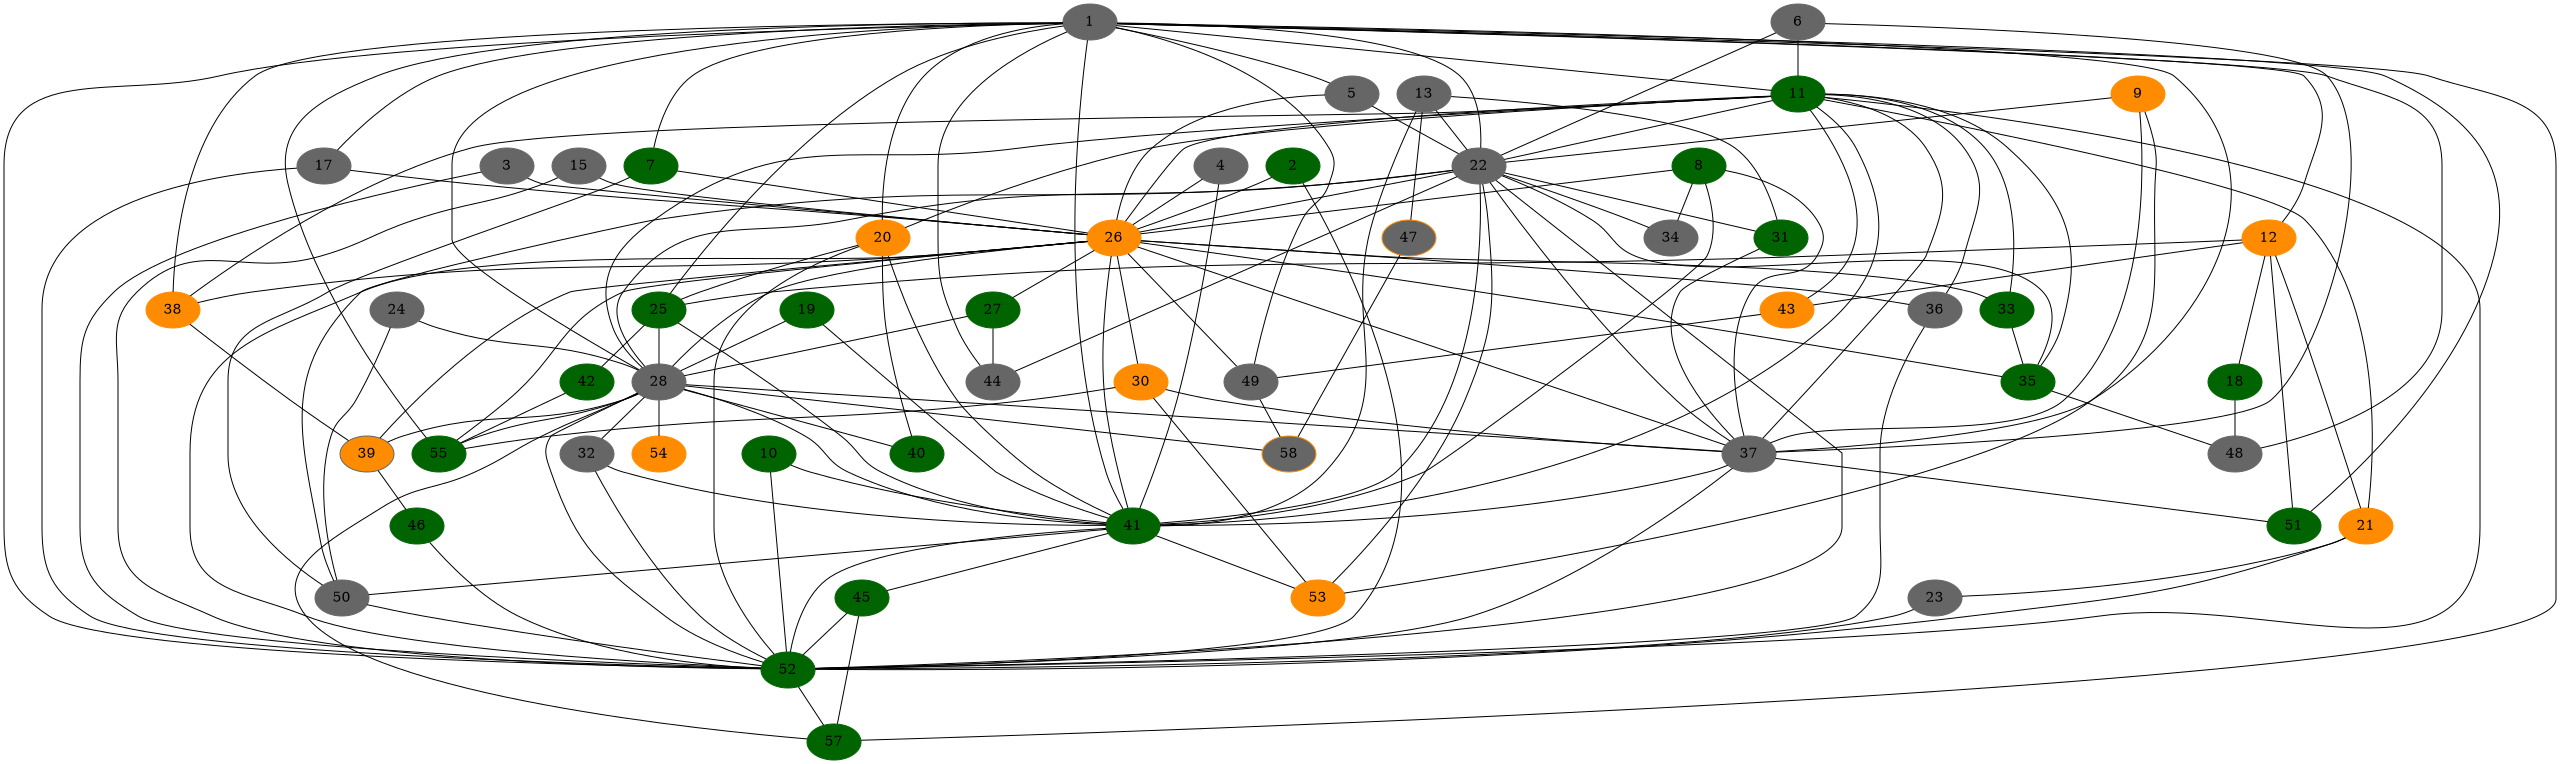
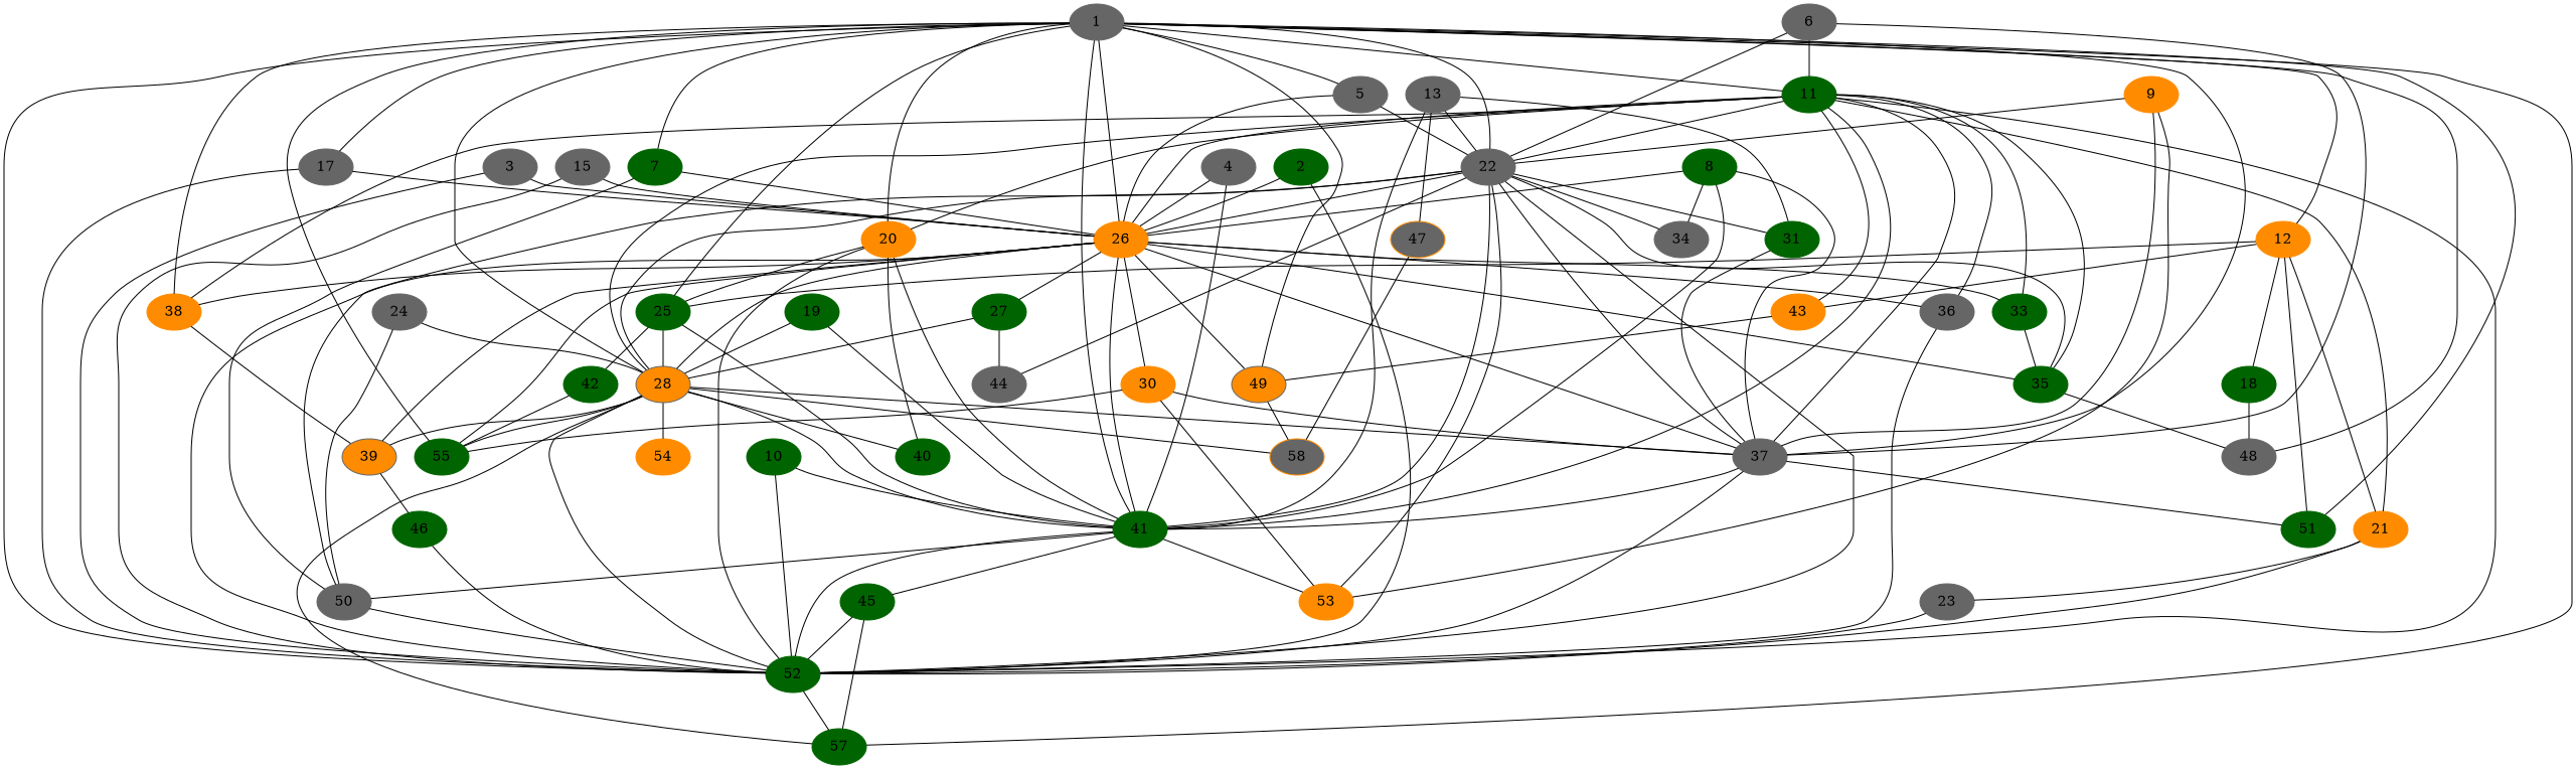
  graph {
    node [color=gray40 style=filled]
    edge [weight=1.0]
    1
    5
    7 [color=darkgreen]
    11 [color=darkgreen]
    12 [color=darkorange]
    17
    20 [color=darkorange]
    22
    25 [color=darkgreen]
    26 [color=darkorange]
-   28
+   28 [fillcolor=darkorange]
    37
    38 [color=darkorange]
    41 [color=darkgreen]
    48
-   49
+   49 [fillcolor=darkorange]
    51 [color=darkgreen]
    52 [color=darkgreen]
    55 [color=darkgreen]
    57 [color=darkgreen]
    50
    21 [color=darkorange]
    33 [color=darkgreen]
    35 [color=darkgreen]
    36
    43 [color=darkorange]
    18 [color=darkgreen]
    40 [color=darkgreen]
    34
    53 [color=darkorange]
    31 [color=darkgreen]
    44
    42 [color=darkgreen]
    27 [color=darkgreen]
    30 [color=darkorange]
    39 [fillcolor=darkorange]
-   32
    54 [color=darkorange]
    58 [color=darkorange fillcolor=gray40]
    45 [color=darkgreen]
    2 [color=darkgreen]
    3
    4
    6
    8 [color=darkgreen]
    9 [color=darkorange]
    10 [color=darkgreen]
    23
    13
    47 [color=darkorange fillcolor=gray40]
    15
    19 [color=darkgreen]
    24
    46 [color=darkgreen]
    1 -- 5
    1 -- 7
    1 -- 11 [weight=3.0]
    1 -- 12
    1 -- 17
    1 -- 20
    1 -- 22 [weight=4.0]
    1 -- 25
-   1 -- 44 [weight=3.0]
+   1 -- 26 [weight=3.0]
    1 -- 28 [weight=3.0]
    1 -- 37 [weight=2.0]
    1 -- 38
    1 -- 41 [weight=2.0]
    1 -- 48
    1 -- 49
    1 -- 51
    1 -- 52 [weight=3.0]
    1 -- 55
    1 -- 57
    5 -- 22
    5 -- 26
    7 -- 26
    7 -- 50
    11 -- 20
    11 -- 22 [weight=4.0]
    11 -- 26
    11 -- 28
    11 -- 37 [weight=2.0]
    11 -- 38
    11 -- 41 [weight=2.0]
    11 -- 52 [weight=2.0]
    11 -- 21
    11 -- 33
    11 -- 35
    11 -- 36
    11 -- 43
    12 -- 25 [weight=2.0]
    12 -- 51
    12 -- 21
    12 -- 43
    12 -- 18
    17 -- 26
    17 -- 52
    20 -- 25
    20 -- 41 [weight=2.0]
    20 -- 52
    20 -- 40
    22 -- 26 [weight=2.0]
    22 -- 28 [weight=2.0]
    22 -- 37 [weight=2.0]
    22 -- 41 [weight=3.0]
    22 -- 52 [weight=2.0]
    22 -- 50
    22 -- 35
    22 -- 34 [weight=2.0]
    22 -- 53
    22 -- 31
    22 -- 44 [weight=2.0]
    25 -- 28 [weight=2.0]
    25 -- 41
    25 -- 42
    26 -- 28
    26 -- 37
    26 -- 38
    26 -- 41
    26 -- 49
    26 -- 52
    26 -- 55
    26 -- 33
    26 -- 35 [weight=2.0]
    26 -- 36
    26 -- 27
    26 -- 30
    26 -- 39
    28 -- 37
    28 -- 41
    28 -- 52
    28 -- 55 [weight=2.0]
    28 -- 57
    28 -- 40
    28 -- 39
-   28 -- 32
    28 -- 54
    28 -- 58
    37 -- 41 [weight=2.0]
    37 -- 51
    37 -- 52
    38 -- 39
    41 -- 52
    41 -- 50
    41 -- 53
    41 -- 45
    49 -- 58
    52 -- 57
    50 -- 52
    21 -- 52
    21 -- 23
    33 -- 35
    35 -- 48
    36 -- 52
    43 -- 49
    18 -- 48
    31 -- 37
    42 -- 55
    27 -- 28
    27 -- 44
    30 -- 37
    30 -- 55
    30 -- 53
    39 -- 46
-   32 -- 41
-   32 -- 52
    45 -- 52
    45 -- 57
    2 -- 26
    2 -- 52
    3 -- 26
    3 -- 52
    4 -- 26
    4 -- 41
    6 -- 11
    6 -- 22
    6 -- 37
    8 -- 26
    8 -- 37
    8 -- 41
    8 -- 34
    9 -- 22
    9 -- 37
    9 -- 53
    10 -- 41
    10 -- 52
    23 -- 52 [weight=2.0]
    13 -- 22
    13 -- 41 [weight=3.0]
    13 -- 31
    13 -- 47
    47 -- 58
    15 -- 26
    15 -- 52
    19 -- 28
    19 -- 41
    24 -- 28
    24 -- 50
    46 -- 52
  }
